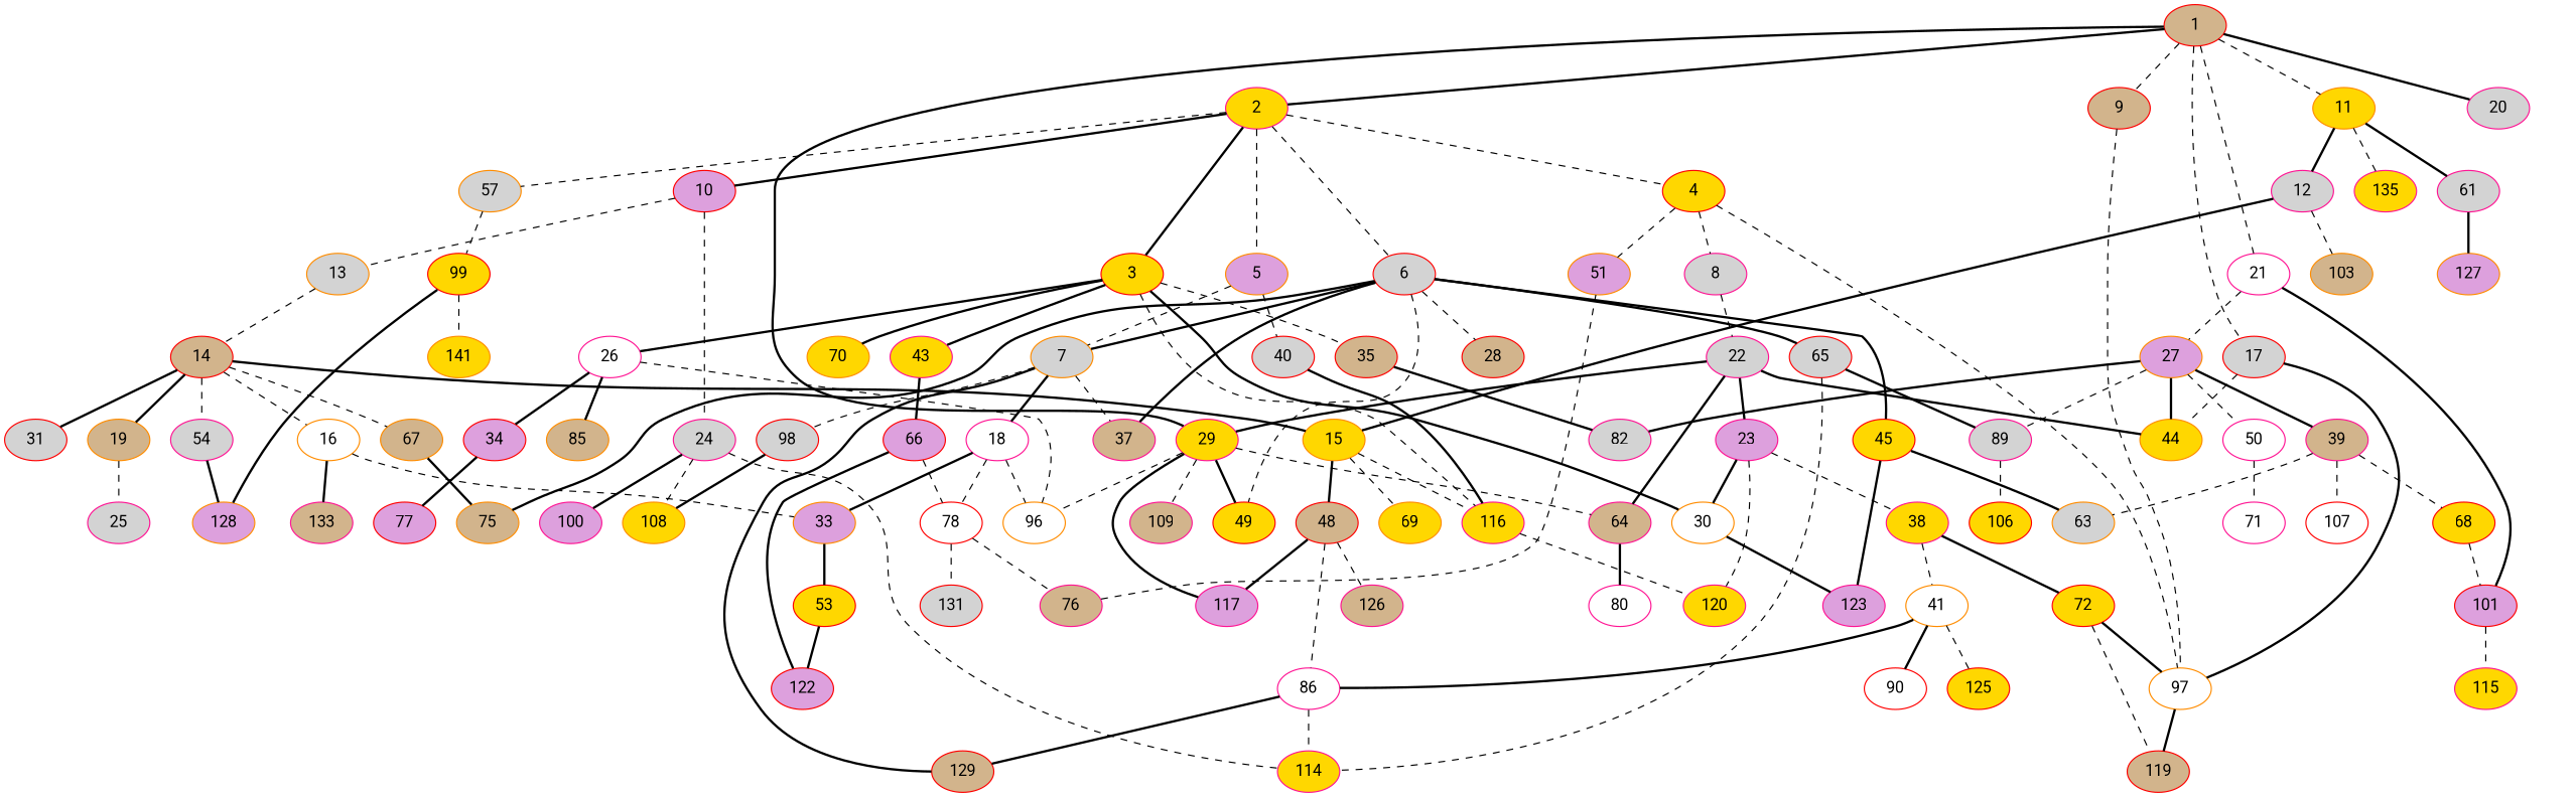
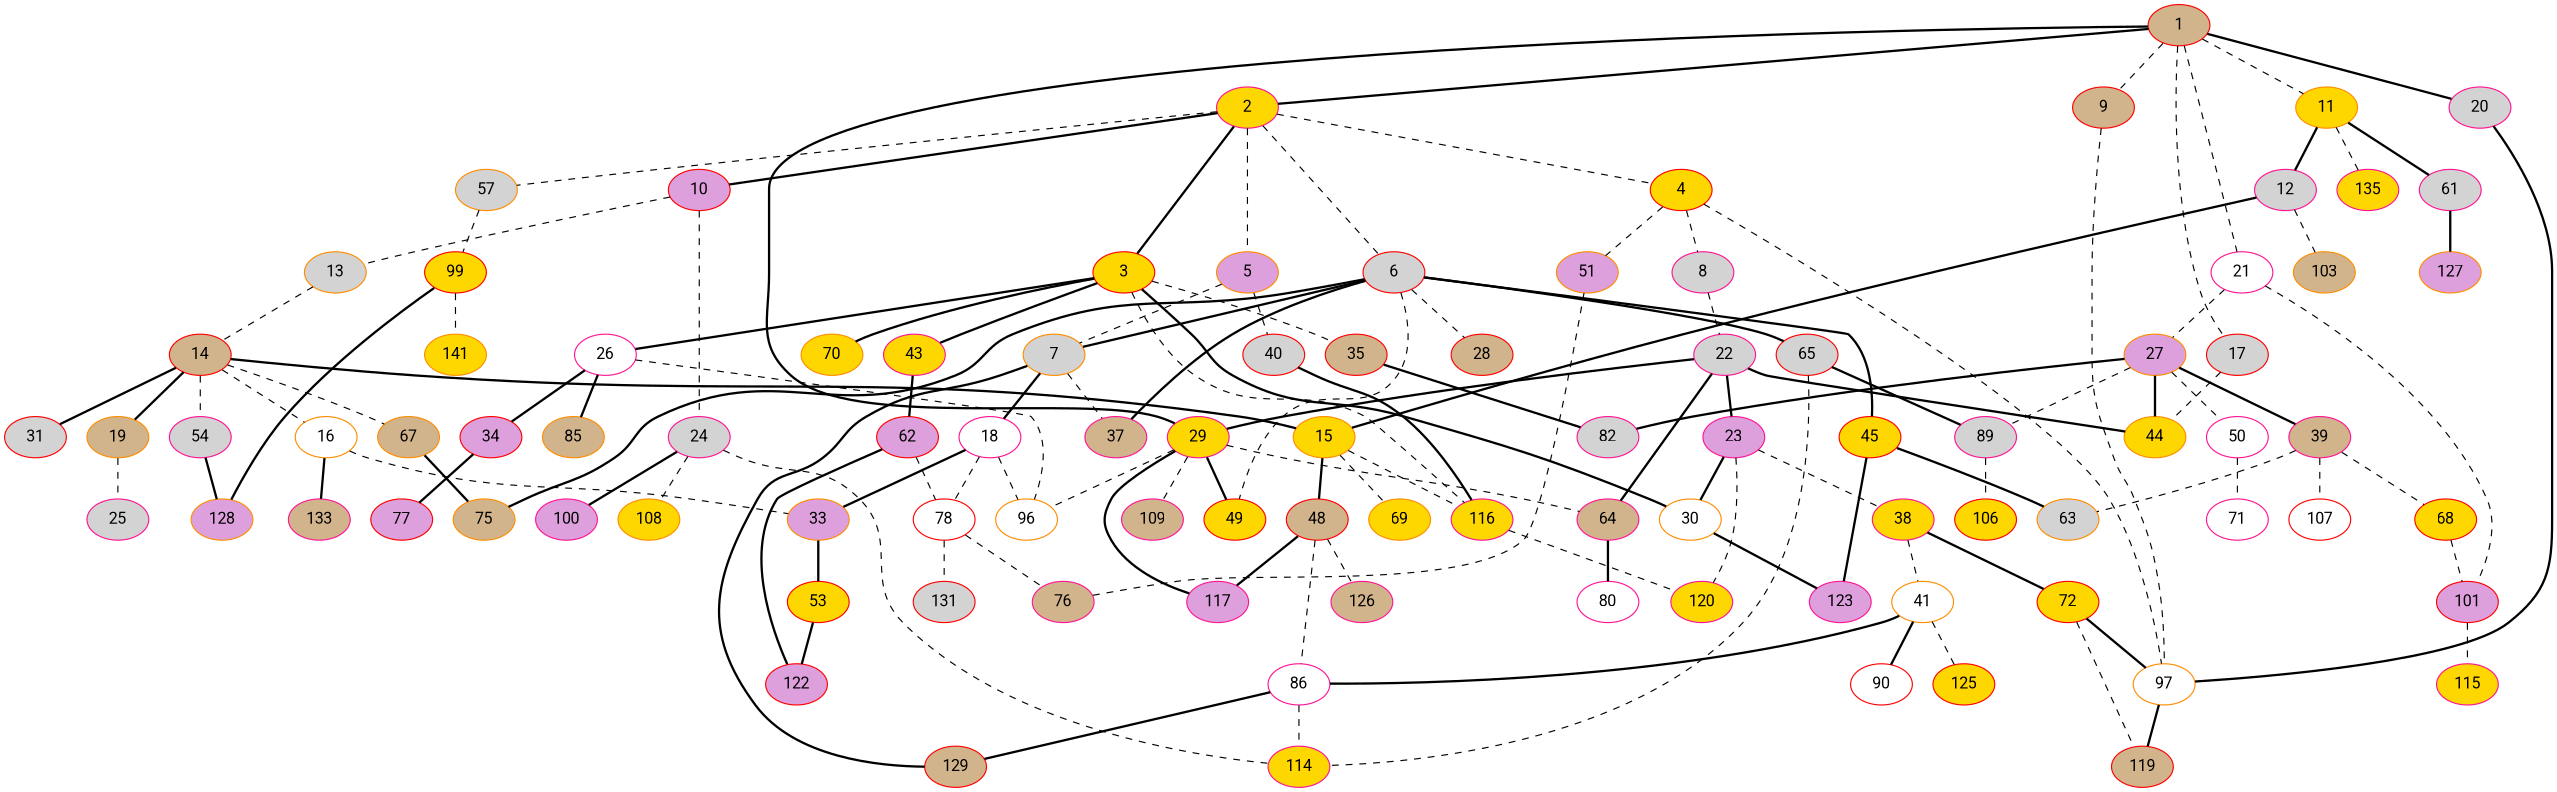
  graph {
    fontname=Roboto
    node [color=deeppink fillcolor=gold fontname=Roboto style=filled]
    edge [fontname=Roboto style=dashed]
    1 [color=red fillcolor=tan]
    2
    9 [color=red fillcolor=tan]
    11 [color=darkorange]
    17 [color=red fillcolor=lightgrey super="+92+56"]
    20 [fillcolor=lightgrey]
    21 [fillcolor=white super="+95"]
    29 [super="+60"]
    3 [color=red]
    4 [color=red]
    5 [color=darkorange fillcolor=plum]
    6 [color=red fillcolor=lightgrey super="+36"]
    10 [color=red fillcolor=plum]
    57 [color=darkorange fillcolor=lightgrey]
    97 [color=darkorange fillcolor=white super="+134"]
    12 [fillcolor=lightgrey]
    61 [fillcolor=lightgrey]
    135
    44 [color=darkorange]
    27 [color=darkorange fillcolor=plum super="+32"]
    101 [color=red fillcolor=plum]
    49 [color=red super="+112+93"]
    96 [color=darkorange fillcolor=white]
    64 [fillcolor=tan]
    109 [fillcolor=tan]
    117 [fillcolor=plum]
    26 [fillcolor=white]
    30 [color=darkorange fillcolor=white super="+118+136"]
    35 [color=red fillcolor=tan super="+102+81"]
    43
    70 [color=darkorange super="+105"]
    116 [super="+124"]
    8 [fillcolor=lightgrey]
    51 [color=darkorange fillcolor=plum]
    7 [color=darkorange fillcolor=lightgrey super="+42"]
    40 [color=red fillcolor=lightgrey]
    28 [color=red fillcolor=tan super="+59"]
    37 [fillcolor=tan]
    45 [color=red super="+73+66"]
    65 [color=red fillcolor=lightgrey]
    75 [color=darkorange fillcolor=tan]
    13 [color=darkorange fillcolor=lightgrey super="+58"]
    24 [fillcolor=lightgrey]
    99 [color=red]
    34 [color=red fillcolor=plum super="+55"]
    85 [color=darkorange fillcolor=tan super="+94"]
    123 [fillcolor=plum]
    82 [fillcolor=lightgrey]
-   62 [color=red fillcolor=plum super="+83" label=66]
+   62 [color=red fillcolor=plum super="+83"]
    22 [fillcolor=lightgrey]
    76 [fillcolor=tan]
    119 [color=red fillcolor=tan super="+121"]
    18 [fillcolor=white]
-   98 [color=red fillcolor=lightgrey]
    129 [color=red fillcolor=tan super="+138"]
    63 [color=darkorange fillcolor=lightgrey]
    114
    89 [fillcolor=lightgrey super="+104"]
    33 [color=darkorange fillcolor=plum super="+52"]
    n60 [color=red fillcolor=white label=78 super="+78"]
    108 [color=darkorange]
    23 [fillcolor=plum]
    14 [color=red fillcolor=tan]
    100 [fillcolor=plum]
    15 [color=darkorange super="+47+79"]
    103 [color=darkorange fillcolor=tan]
    127 [color=darkorange fillcolor=plum]
    48 [color=red fillcolor=tan]
    69 [color=darkorange]
    16 [color=darkorange fillcolor=white]
    19 [color=darkorange fillcolor=tan]
    31 [color=red fillcolor=lightgrey]
    54 [fillcolor=lightgrey]
    67 [color=darkorange fillcolor=tan]
    133 [fillcolor=tan]
    25 [fillcolor=lightgrey super="+137"]
    128 [color=darkorange fillcolor=plum]
    86 [fillcolor=white super="+91+132"]
    126 [fillcolor=tan]
    120
    53 [color=red super="+84+140"]
    131 [color=red fillcolor=lightgrey]
    39 [fillcolor=tan super="+46"]
    50 [fillcolor=white super="+113"]
    115
    38
    80 [fillcolor=white]
    41 [color=darkorange fillcolor=white]
    72 [color=red super="+88"]
    77 [color=red fillcolor=plum]
    68 [color=red]
    107 [color=red fillcolor=white]
    71 [fillcolor=white]
    106 [color=red]
    122 [color=red fillcolor=plum]
    90 [color=red fillcolor=white]
    125 [color=red]
    141 [color=darkorange]
    1 -- 2 [style=bold]
    1 -- 9
    1 -- 11
    1 -- 17
    1 -- 20 [style=bold]
    1 -- 21
    1 -- 29 [style=bold]
    2 -- 3 [style=bold]
    2 -- 4
    2 -- 5
    2 -- 6
    2 -- 10 [style=bold]
    2 -- 57
    9 -- 97
    11 -- 12 [style=bold]
    11 -- 61 [style=bold]
    11 -- 135
    17 -- 44
-   17 -- 97 [style=bold]
+   20 -- 97 [style=bold]
    21 -- 27
-   21 -- 101 [style=bold]
+   21 -- 101
    29 -- 49 [style=bold]
    29 -- 96
    29 -- 64
    29 -- 109
    29 -- 117 [style=bold]
    3 -- 26 [style=bold]
    3 -- 30 [style=bold]
    3 -- 35
    3 -- 43 [style=bold]
    3 -- 70 [style=bold]
    3 -- 116
    4 -- 97
    4 -- 8
    4 -- 51
    5 -- 7
    5 -- 40
    6 -- 49
    6 -- 7 [style=bold]
    6 -- 28
    6 -- 37 [style=bold]
    6 -- 45 [style=bold]
    6 -- 65 [style=bold]
    6 -- 75 [style=bold]
    10 -- 13
    10 -- 24
    57 -- 99
    97 -- 119 [style=bold]
    12 -- 15 [style=bold]
    12 -- 103
    61 -- 127 [style=bold]
    27 -- 44 [style=bold]
    27 -- 82 [style=bold]
    27 -- 89
    27 -- 39 [style=bold]
    27 -- 50
    101 -- 115
    64 -- 80 [style=bold]
    26 -- 96
    26 -- 34 [style=bold]
    26 -- 85 [style=bold]
    30 -- 123 [style=bold]
    35 -- 82 [style=bold]
    43 -- 62 [style=bold]
    116 -- 120
    8 -- 22
    51 -- 76
    7 -- 37
    7 -- 18 [style=bold]
-   7 -- 98
    7 -- 129 [style=bold]
    40 -- 116 [style=bold]
    45 -- 123 [style=bold]
    45 -- 63 [style=bold]
    65 -- 114
    65 -- 89 [style=bold]
    13 -- 14
    24 -- 114
    24 -- 108
    24 -- 100 [style=bold]
    99 -- 128 [style=bold]
    99 -- 141
    34 -- 77 [style=bold]
    62 -- n60
    62 -- 122 [style=bold]
    22 -- 29 [style=bold]
    22 -- 44 [style=bold]
    22 -- 64 [style=bold]
    22 -- 23 [style=bold]
    18 -- 96
    18 -- 33 [style=bold]
    18 -- n60
-   98 -- 108 [style=bold]
    89 -- 106
    33 -- 53 [style=bold]
    n60 -- 76
    n60 -- 131
    23 -- 30 [style=bold]
    23 -- 120
    23 -- 38
    14 -- 15 [style=bold]
    14 -- 16
    14 -- 19 [style=bold]
    14 -- 31 [style=bold]
    14 -- 54
    14 -- 67
    15 -- 116
    15 -- 48 [style=bold]
    15 -- 69
    48 -- 117 [style=bold]
    48 -- 86
    48 -- 126
    16 -- 33
    16 -- 133 [style=bold]
    19 -- 25 [weight=2]
    54 -- 128 [style=bold]
    67 -- 75 [style=bold]
    86 -- 129 [style=bold]
    86 -- 114
    53 -- 122 [style=bold]
    39 -- 63
    39 -- 68
    39 -- 107
    50 -- 71
    38 -- 41
    38 -- 72 [style=bold]
    41 -- 86 [style=bold]
    41 -- 90 [style=bold]
    41 -- 125
    72 -- 97 [style=bold]
    72 -- 119
    68 -- 101
  }
